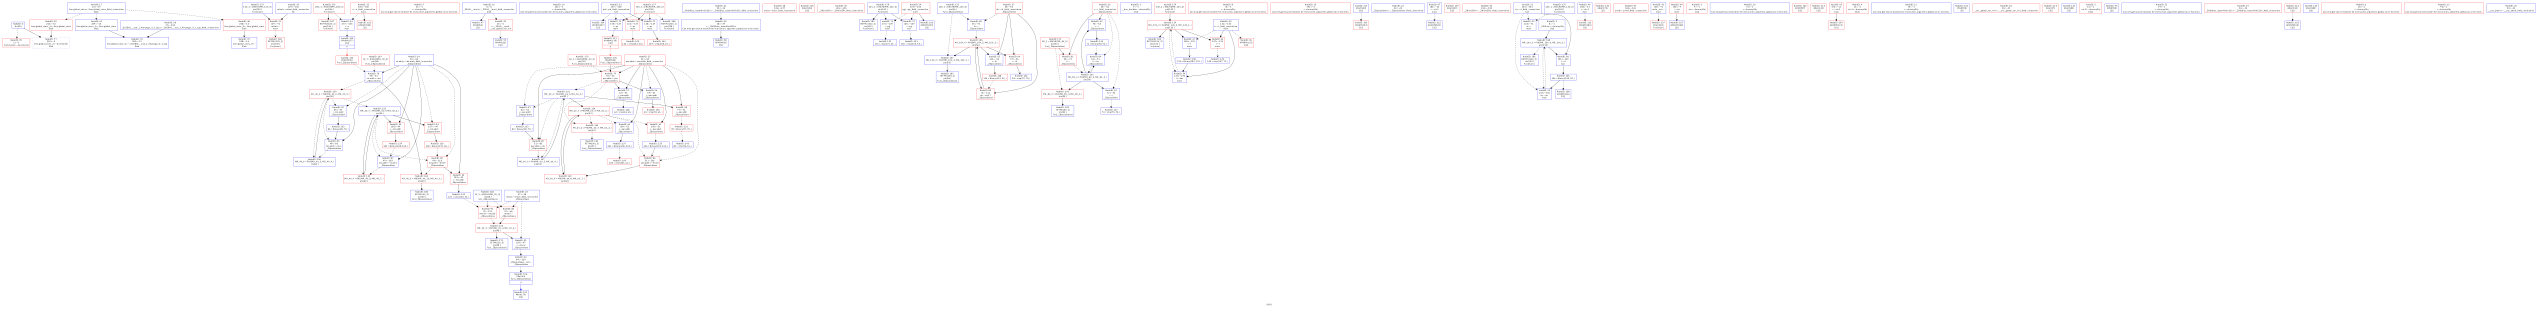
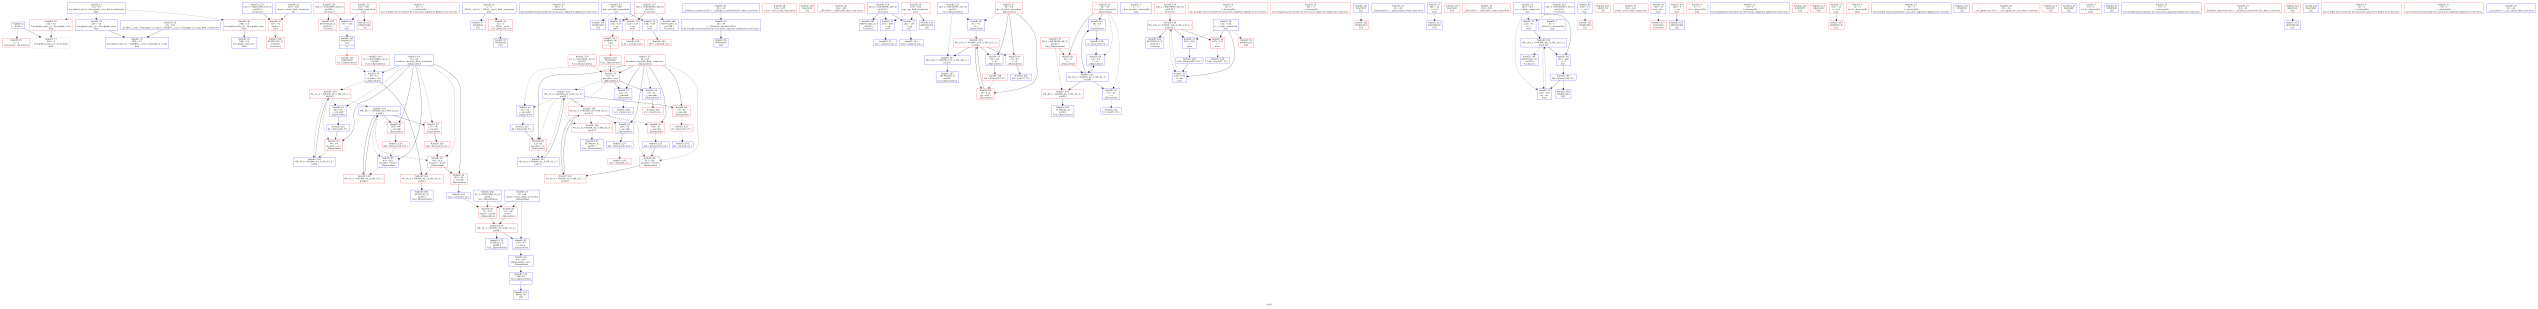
  digraph {
    fontname="IBM Plex Sans"
    label=SVFG
    node [color=blue fontname="IBM Plex Sans" shape=record]
    edge [arrowhead=diamond fontname="IBM Plex Sans" style=dashed]
    n1 [label="{NodeID: 0\nNullPtr}"]
    n2 [color=red label="{NodeID: 39\n2\<--3\ndummyVal\<--dummyVal\n}"]
    n3 [label="{NodeID: 77\n210\<--3\nllvm.global_ctors_2\<--dummyVal\nGlob }" style=dotted]
    n4 [label="{NodeID: 173\n12V_1 = ENCHI(MR_12V_0)\npts\{130 \}\nFun[main]}" style=double]
    n5 [color=red label="{NodeID: 91\n129\<--71\nretval\<--\nmain\n}"]
    n6 [color=red label="{NodeID: 184\nRETMU(12V_2)\npts\{130 \}\nFun[main]}" style=double]
    n7 [color=red label="{NodeID: 90\n47\<--121\nretval\<--cmp20\n_Z8possiblexx\n}"]
    n8 [color=red label="{NodeID: 163\nMR_2V_3 = PHI(MR_2V_4, MR_2V_2, )\npts\{48 \}\n}"]
    n9 [label="{NodeID: 51\n124\<--47\n\<--retval\n_Z8possiblexx\n}"]
    n10 [label="{NodeID: 179\nRETMU(2V_3)\npts\{48 \}\nFun[_Z8possiblexx]}" style=double]
    n11 [label="{NodeID: 42\n44\<--124\n_Z8possiblexx_ret\<--\n_Z8possiblexx\n}"]
    n12 [color=red label="{NodeID: 7\n61\<--1\n\<--dummyObj\nCan only get source location for instruction, argument, global var or function.}"]
    n13 [label="{NodeID: 180\nRETMU(4V_3)\npts\{50 \}\nFun[_Z8possiblexx]}" style=double]
    n14 [label="{NodeID: 97\nAPARM(4)\nCS[]}" style=double]
    n15 [label="{NodeID: 14\n102\<--1\n\<--dummyObj\nCan only get source location for instruction, argument, global var or function.}"]
    n16 [color=red label="{NodeID: 187\nRETMU(18V_1)\npts\{136 \}\nFun[main]}" style=double]
    n17 [label="{NodeID: 104\nAPARM(137)\nCS[]}" style=double]
    n18 [label="{NodeID: 21\n29\<--35\n_ZNSt8ios_base4InitD1Ev\<--_ZNSt8ios_base4InitD1Ev_field_insensitive\n}"]
    n19 [label="{NodeID: 40\n28\<--29\n\<--_ZNSt8ios_base4InitD1Ev\nCan only get source location for instruction, argument, global var or function.}"]
    n20 [label="{NodeID: 98\nAPARM(28)\nCS[]}" style=double]
    n21 [color=red label="{NodeID: 111\nAPARM(178)\nCS[]|{<s0>9}}" style=double]
    n22 [color=red label="{NodeID: 125\nFPARM(46)\nFun[_Z8possiblexx]}" style=double]
    n23 [color=red label="{NodeID: 79\n51\<--46\nper.addr\<--per\n_Z8possiblexx\n}"]
    n24 [label="{NodeID: 56\n59\<--51\n\<--per.addr\n_Z8possiblexx\n}"]
    n25 [label="{NodeID: 57\n63\<--51\n\<--per.addr\n_Z8possiblexx\n}"]
    n26 [color=red label="{NodeID: 165\nMR_6V_3 = PHI(MR_6V_7, MR_6V_2, )\npts\{52 \}\n}"]
    n27 [label="{NodeID: 161\nMR_6V_4 = PHI(MR_6V_6, MR_6V_2, )\npts\{52 \}\n}"]
    n28 [color=red label="{NodeID: 28\n126\<--127\nmain\<--main_field_insensitive\n}"]
    n29 [color=red label="{NodeID: 118\nARet(154)\nCS[]}" style=double]
    n30 [color=red label="{NodeID: 35\n144\<--145\n_ZNSirsERi\<--_ZNSirsERi_field_insensitive\n}"]
    n31 [color=red label="{NodeID: 150\n60 = cmp(59, 61, )\n}"]
    n32 [label="{NodeID: 148\n64 = cmp(63, 65, )\n}"]
    n33 [label="{NodeID: 181\nRETMU(6V_3)\npts\{52 \}\nFun[_Z8possiblexx]}" style=double]
    n34 [color=red label="{NodeID: 82\n51\<--83\nper.addr\<--div\n_Z8possiblexx\n}"]
    n35 [label="{NodeID: 157\nMR_6V_6 = PHI(MR_6V_5, MR_6V_4, )\npts\{52 \}\n}"]
    n36 [color=red label="{NodeID: 154\nMR_6V_7 = PHI(MR_6V_9, MR_6V_4, )\npts\{52 \}\n}"]
    n37 [color=red label="{NodeID: 58\n77\<--51\n\<--per.addr\n_Z8possiblexx\n}"]
    n38 [label="{NodeID: 59\n82\<--51\n\<--per.addr\n_Z8possiblexx\n}"]
    n39 [label="{NodeID: 126\nFRet(44)\nFun[_Z8possiblexx]|{<s0>9}}" style=double]
    n40 [label="{NodeID: 121\nARet(179)\nCS[]}" style=double]
    n41 [label="{NodeID: 132\n86 = Binary(85, 79, )\n}"]
-   n42 [label="{NodeID: 83\n49\<--86\ntot.addr\<--mul\n_Z8possiblexx\n}"]
+   n42 [color=red label="{NodeID: 83\n49\<--86\ntot.addr\<--mul\n_Z8possiblexx\n}"]
    n43 [label="{NodeID: 156\nMR_4V_6 = PHI(MR_4V_5, MR_4V_4, )\npts\{50 \}\n}"]
    n44 [color=red label="{NodeID: 160\nMR_4V_4 = PHI(MR_4V_6, MR_4V_2, )\npts\{50 \}\n}"]
    n45 [label="{NodeID: 49\n209\<--15\nllvm.global_ctors_1\<--llvm.global_ctors\nGlob }"]
    n46 [label="{NodeID: 76\n209\<--17\nllvm.global_ctors_1\<--_GLOBAL__sub_I_Ahyangyi_0_1.cpp\nGlob }"]
    n47 [label="{NodeID: 139\n172 = cmp(171, 61, )\n}"]
    n48 [label="{NodeID: 146\n98 = cmp(97, 75, )\n}"]
    n49 [label="{NodeID: 63\n90\<--53\n\<--i\n_Z8possiblexx\n}"]
    n50 [label="{NodeID: 134\n91 = Binary(90, 92, )\n}"]
    n51 [label="{NodeID: 84\n53\<--91\ni\<--inc\n_Z8possiblexx\n}"]
    n52 [label="{NodeID: 162\nMR_8V_4 = PHI(MR_8V_5, MR_8V_3, )\npts\{54 \}\n}"]
    n53 [label="{NodeID: 153\nMR_4V_7 = PHI(MR_4V_9, MR_4V_4, )\npts\{50 \}\n}"]
    n54 [color=red label="{NodeID: 53\n108\<--49\n\<--tot.addr\n_Z8possiblexx\n}"]
    n55 [color=red label="{NodeID: 54\n117\<--49\n\<--tot.addr\n_Z8possiblexx\n}"]
    n56 [label="{NodeID: 87\n49\<--109\ntot.addr\<--mul14\n_Z8possiblexx\n}"]
    n57 [color=red label="{NodeID: 89\n49\<--118\ntot.addr\<--div19\n_Z8possiblexx\n}"]
    n58 [color=red label="{NodeID: 151\nMR_4V_9 = PHI(MR_4V_8, MR_4V_7, )\npts\{50 \}\n}"]
    n59 [color=red label="{NodeID: 129\n109 = Binary(108, 102, )\n}"]
    n60 [color=red label="{NodeID: 130\n118 = Binary(117, 65, )\n}"]
    n61 [color=red label="{NodeID: 164\nMR_4V_3 = PHI(MR_4V_10, MR_4V_2, )\npts\{50 \}\n}"]
    n62 [color=red label="{NodeID: 55\n120\<--49\n\<--tot.addr\n_Z8possiblexx\n}"]
    n63 [label="{NodeID: 142\n121 = cmp(120, 61, )\n}"]
    n64 [color=red label="{NodeID: 70\n162\<--137\n\<--pd\nmain\n}"]
    n65 [color=red label="{NodeID: 140\n163 = cmp(162, 65, )\n}"]
    n66 [label="{NodeID: 52\n85\<--49\n\<--tot.addr\n_Z8possiblexx\n}"]
    n67 [label="{NodeID: 167\nMR_10V_2 = PHI(MR_10V_4, MR_10V_1, )\npts\{56 \}\n}"]
    n68 [label="{NodeID: 183\nRETMU(10V_2)\npts\{56 \}\nFun[_Z8possiblexx]}" style=double]
    n69 [label="{NodeID: 62\n73\<--53\n\<--i\n_Z8possiblexx\n}"]
    n70 [color=red label="{NodeID: 166\nMR_8V_2 = PHI(MR_8V_4, MR_8V_1, )\npts\{54 \}\n}"]
    n71 [label="{NodeID: 147\n74 = cmp(73, 75, )\n}"]
    n72 [label="{NodeID: 182\nRETMU(8V_2)\npts\{54 \}\nFun[_Z8possiblexx]}" style=double]
    n73 [label="{NodeID: 1\n7\<--1\n__dso_handle\<--dummyObj\nGlob }"]
    n74 [color=red label="{NodeID: 174\n14V_1 = ENCHI(MR_14V_0)\npts\{132 \}\nFun[main]}" style=double]
    n75 [color=red label="{NodeID: 159\nMR_14V_2 = PHI(MR_14V_3, MR_14V_1, )\npts\{132 \}\n}"]
    n76 [color=red label="{NodeID: 66\n147\<--131\n\<--t\nmain\n}"]
    n77 [label="{NodeID: 67\n189\<--131\n\<--t\nmain\n}"]
    n78 [label="{NodeID: 94\n131\<--190\nt\<--dec\nmain\n}"]
    n79 [label="{NodeID: 185\nRETMU(14V_2)\npts\{132 \}\nFun[main]}" style=double]
    n80 [label="{NodeID: 145\n148 = cmp(147, 71, )\n}"]
    n81 [label="{NodeID: 138\n190 = Binary(189, 191, )\n}"]
    n82 [color=red label="{NodeID: 8\n65\<--1\n\<--dummyObj\nCan only get source location for instruction, argument, global var or function.}"]
    n83 [color=red label="{NodeID: 15\n191\<--1\n\<--dummyObj\nCan only get source location for instruction, argument, global var or function.}"]
    n84 [label="{NodeID: 188\nRETMU(20V_1)\npts\{138 \}\nFun[main]}" style=double]
    n85 [color=red label="{NodeID: 105\nAPARM(153)\nCS[]}" style=double]
    n86 [label="{NodeID: 22\n42\<--43\n_Z8possiblexx\<--_Z8possiblexx_field_insensitive\n}"]
    n87 [label="{NodeID: 112\nAPARM(181)\nCS[]}" style=double]
    n88 [label="{NodeID: 29\n129\<--130\nretval\<--retval_field_insensitive\nfor\n}"]
    n89 [color=red label="{NodeID: 119\nARet(159)\nCS[]}" style=double]
    n90 [color=red label="{NodeID: 36\n151\<--152\n_ZNSirsERx\<--_ZNSirsERx_field_insensitive\n}"]
    n91 [color=red label="{NodeID: 43\n26\<--4\n\<--_ZStL8__ioinit\n__cxx_global_var_init\n}"]
    n92 [label="{NodeID: 99\nAPARM(26)\nCS[]}" style=double]
    n93 [label="{NodeID: 133\n83 = Binary(82, 79, )\n}"]
    n94 [color=red label="{NodeID: 50\n210\<--15\nllvm.global_ctors_2\<--llvm.global_ctors\nGlob }"]
    n95 [color=red label="{NodeID: 64\n97\<--55\n\<--i6\n_Z8possiblexx\n}"]
    n96 [label="{NodeID: 60\n100\<--51\n\<--per.addr\n_Z8possiblexx\n}"]
    n97 [color=red label="{NodeID: 61\n105\<--51\n\<--per.addr\n_Z8possiblexx\n}"]
    n98 [color=red label="{NodeID: 86\n51\<--106\nper.addr\<--div13\n_Z8possiblexx\n}"]
    n99 [color=red label="{NodeID: 152\nMR_6V_9 = PHI(MR_6V_8, MR_6V_7, )\npts\{52 \}\n}"]
    n100 [label="{NodeID: 137\n101 = Binary(100, 102, )\n}"]
    n101 [label="{NodeID: 135\n106 = Binary(105, 102, )\n}"]
    n102 [color=red label="{NodeID: 149\n103 = cmp(101, 61, )\n}"]
    n103 [label="{NodeID: 71\n168\<--137\n\<--pd\nmain\n}"]
    n104 [color=red label="{NodeID: 144\n169 = cmp(168, 61, )\n}"]
    n105 [color=red label="{NodeID: 131\n78 = Binary(77, 79, )\n}"]
    n106 [label="{NodeID: 143\n80 = cmp(78, 61, )\n}"]
    n107 [label="{NodeID: 78\n49\<--45\ntot.addr\<--tot\n_Z8possiblexx\n}"]
    n108 [label="{NodeID: 168\n2V_1 = ENCHI(MR_2V_0)\npts\{48 \}\nFun[_Z8possiblexx]}" style=double]
    n109 [color=red label="{NodeID: 80\n47\<--68\nretval\<--\n_Z8possiblexx\n}"]
    n110 [label="{NodeID: 85\n55\<--71\ni6\<--\n_Z8possiblexx\n}"]
    n111 [color=red label="{NodeID: 155\nMR_10V_4 = PHI(MR_10V_5, MR_10V_3, )\npts\{56 \}\n}"]
    n112 [label="{NodeID: 65\n113\<--55\n\<--i6\n_Z8possiblexx\n}"]
    n113 [color=red label="{NodeID: 88\n55\<--114\ni6\<--inc17\n_Z8possiblexx\n}"]
    n114 [color=red label="{NodeID: 128\n114 = Binary(113, 92, )\n}"]
    n115 [label="{NodeID: 2\n8\<--1\n_ZSt3cin\<--dummyObj\nGlob }"]
    n116 [label="{NodeID: 175\n16V_1 = ENCHI(MR_16V_0)\npts\{134 \}\nFun[main]}" style=double]
    n117 [label="{NodeID: 92\n133\<--71\nct\<--\nmain\n}"]
    n118 [label="{NodeID: 158\nMR_16V_3 = PHI(MR_16V_4, MR_16V_2, )\npts\{134 \}\n}"]
    n119 [label="{NodeID: 93\n133\<--156\nct\<--inc\nmain\n}"]
    n120 [label="{NodeID: 68\n155\<--133\n\<--ct\nmain\n}"]
    n121 [label="{NodeID: 186\nRETMU(16V_3)\npts\{134 \}\nFun[main]}" style=double]
    n122 [label="{NodeID: 136\n156 = Binary(155, 92, )\n}"]
    n123 [label="{NodeID: 16\n4\<--6\n_ZStL8__ioinit\<--_ZStL8__ioinit_field_insensitive\nGlob }"]
    n124 [label="{NodeID: 189\nRETMU(22V_1)\npts\{140 \}\nFun[main]}" style=double]
    n125 [label="{NodeID: 106\nAPARM(139)\nCS[]}" style=double]
    n126 [label="{NodeID: 23\n47\<--48\nretval\<--retval_field_insensitive\n_Z8possiblexx\n}"]
    n127 [color=red label="{NodeID: 113\nAPARM(184)\nCS[]}" style=double]
    n128 [label="{NodeID: 30\n131\<--132\nt\<--t_field_insensitive\nmain\n}"]
    n129 [color=red label="{NodeID: 96\nAPARM(131)\nCS[]}" style=double]
    n130 [color=red label="{NodeID: 120\nARet(175)\nCS[]}" style=double]
    n131 [color=red label="{NodeID: 37\n160\<--161\nprintf\<--printf_field_insensitive\n}"]
    n132 [color=red label="{NodeID: 127\nFRet(128)\nFun[main]}" style=double]
    n133 [color=red label="{NodeID: 44\n158\<--9\n\<--.str\nmain\n}"]
    n134 [label="{NodeID: 107\nAPARM(158)\nCS[]}" style=double]
    n135 [label="{NodeID: 141\n166 = cmp(165, 65, )\n}"]
    n136 [label="{NodeID: 72\n178\<--137\n\<--pd\nmain\n}"]
    n137 [color=red label="{NodeID: 169\n4V_1 = ENCHI(MR_4V_0)\npts\{50 \}\nFun[_Z8possiblexx]}" style=double]
    n138 [color=red label="{NodeID: 3\n9\<--1\n.str\<--dummyObj\nGlob }"]
    n139 [color=red label="{NodeID: 176\n18V_1 = ENCHI(MR_18V_0)\npts\{136 \}\nFun[main]}" style=double]
    n140 [label="{NodeID: 69\n177\<--135\n\<--n\nmain\n}"]
    n141 [label="{NodeID: 110\nAPARM(177)\nCS[]|{<s0>9}}" style=double]
    n142 [color=red label="{NodeID: 124\nFPARM(45)\nFun[_Z8possiblexx]}" style=double]
    n143 [label="{NodeID: 10\n71\<--1\n\<--dummyObj\nCan only get source location for instruction, argument, global var or function.}"]
    n144 [color=red label="{NodeID: 100\nAPARM(7)\nCS[]}" style=double]
    n145 [label="{NodeID: 17\n15\<--19\nllvm.global_ctors\<--llvm.global_ctors_field_insensitive\nGlob }"]
    n146 [color=red label="{NodeID: 48\n208\<--15\nllvm.global_ctors_0\<--llvm.global_ctors\nGlob }"]
    n147 [label="{NodeID: 75\n208\<--16\nllvm.global_ctors_0\<--\nGlob }"]
    n148 [label="{NodeID: 24\n49\<--50\ntot.addr\<--tot.addr_field_insensitive\n_Z8possiblexx\n}"]
    n149 [color=red label="{NodeID: 114\nARet(143)\nCS[]}" style=double]
    n150 [label="{NodeID: 31\n133\<--134\nct\<--ct_field_insensitive\nmain\n}"]
    n151 [label="{NodeID: 108\nAPARM(156)\nCS[]}" style=double]
    n152 [label="{NodeID: 38\n17\<--204\n_GLOBAL__sub_I_Ahyangyi_0_1.cpp\<--_GLOBAL__sub_I_Ahyangyi_0_1.cpp_field_insensitive\n}"]
    n153 [color=red label="{NodeID: 45\n174\<--11\n\<--.str.1\nmain\n}"]
    n154 [color=red label="{NodeID: 109\nAPARM(174)\nCS[]}" style=double]
    n155 [label="{NodeID: 73\n165\<--139\n\<--pg\nmain\n}"]
    n156 [color=red label="{NodeID: 170\n6V_1 = ENCHI(MR_6V_0)\npts\{52 \}\nFun[_Z8possiblexx]}" style=double]
    n157 [color=red label="{NodeID: 4\n11\<--1\n.str.1\<--dummyObj\nGlob }"]
    n158 [color=red label="{NodeID: 177\n20V_1 = ENCHI(MR_20V_0)\npts\{138 \}\nFun[main]}" style=double]
    n159 [label="{NodeID: 11\n75\<--1\n\<--dummyObj\nCan only get source location for instruction, argument, global var or function.}"]
    n160 [label="{NodeID: 101\nAPARM(8)\nCS[]}" style=double]
    n161 [color=red label="{NodeID: 18\n20\<--21\n__cxx_global_var_init\<--__cxx_global_var_init_field_insensitive\n}"]
    n162 [color=red label="{NodeID: 25\n51\<--52\nper.addr\<--per.addr_field_insensitive\n_Z8possiblexx\n}"]
    n163 [color=red label="{NodeID: 115\nARet(27)\nCS[]}" style=double]
    n164 [color=red label="{NodeID: 32\n135\<--136\nn\<--n_field_insensitive\nmain\n}"]
    n165 [color=red label="{NodeID: 102\nAPARM(135)\nCS[]}" style=double]
    n166 [label="{NodeID: 122\nARet(182)\nCS[]}" style=double]
    n167 [label="{NodeID: 46\n184\<--11\n\<--.str.1\nmain\n}"]
    n168 [label="{NodeID: 74\n171\<--139\n\<--pg\nmain\n}"]
    n169 [color=red label="{NodeID: 81\n53\<--71\ni\<--\n_Z8possiblexx\n}"]
    n170 [color=red label="{NodeID: 171\n8V_1 = ENCHI(MR_8V_0)\npts\{54 \}\nFun[_Z8possiblexx]}" style=double]
    n171 [color=red label="{NodeID: 5\n13\<--1\n.str.2\<--dummyObj\nGlob }"]
    n172 [label="{NodeID: 178\n22V_1 = ENCHI(MR_22V_0)\npts\{140 \}\nFun[main]}" style=double]
    n173 [label="{NodeID: 95\nAPARM(8)\nCS[]}" style=double]
    n174 [label="{NodeID: 12\n79\<--1\n\<--dummyObj\nCan only get source location for instruction, argument, global var or function.}"]
    n175 [color=red label="{NodeID: 19\n24\<--25\n_ZNSt8ios_base4InitC1Ev\<--_ZNSt8ios_base4InitC1Ev_field_insensitive\n}"]
    n176 [color=red label="{NodeID: 26\n53\<--54\ni\<--i_field_insensitive\n_Z8possiblexx\n}"]
    n177 [color=red label="{NodeID: 116\nARet(150)\nCS[]}" style=double]
    n178 [label="{NodeID: 103\nAPARM(150)\nCS[]}" style=double]
    n179 [label="{NodeID: 33\n137\<--138\npd\<--pd_field_insensitive\nmain\n}"]
    n180 [label="{NodeID: 123\nARet(185)\nCS[]}" style=double]
    n181 [label="{NodeID: 47\n181\<--13\n\<--.str.2\nmain\n}"]
    n182 [label="{NodeID: 172\n10V_1 = ENCHI(MR_10V_0)\npts\{56 \}\nFun[_Z8possiblexx]}" style=double]
    n183 [color=red label="{NodeID: 6\n16\<--1\n\<--dummyObj\nCan only get source location for instruction, argument, global var or function.}"]
    n184 [color=red label="{NodeID: 13\n92\<--1\n\<--dummyObj\nCan only get source location for instruction, argument, global var or function.}"]
    n185 [label="{NodeID: 20\n30\<--31\n__cxa_atexit\<--__cxa_atexit_field_insensitive\n}"]
    n186 [color=red label="{NodeID: 27\n55\<--56\ni6\<--i6_field_insensitive\n_Z8possiblexx\n}"]
    n187 [label="{NodeID: 117\nARet(153)\nCS[]}" style=double]
    n188 [color=red label="{NodeID: 34\n139\<--140\npg\<--pg_field_insensitive\nmain\n}"]
    n189 [label="{NodeID: 41\n128\<--71\nmain_ret\<--\nmain\n}"]
    n1 -> n2 [arrowhead=vee]
    n1 -> n3 [style=solid]
    n4 -> n5 [style=solid]
    n5 -> n6 [arrowhead=vee]
    n7 -> n8 [arrowhead=vee]
    n8 -> n9 [arrowhead=vee style=solid]
    n8 -> n10 [style=solid]
    n9 -> n11
    n11 -> n39
    n18 -> n19 [arrowhead=vee]
    n19 -> n20 [style=solid]
    n21 -> n22 [arrowhead=vee color=red tailport=s0]
    n22 -> n23 [style=solid]
    n23 -> n24 [arrowhead=vee style=solid]
    n23 -> n25 [style=solid]
    n23 -> n26 [arrowhead=vee]
    n23 -> n27
    n24 -> n31 [arrowhead=vee style=solid]
    n25 -> n32
    n26 -> n33 [arrowhead=vee]
    n27 -> n34 [arrowhead=vee]
    n27 -> n35 [arrowhead=vee]
    n27 -> n36 [style=solid]
    n27 -> n37 [arrowhead=vee style=solid]
    n27 -> n38 [arrowhead=vee]
    n34 -> n35 [arrowhead=vee]
    n35 -> n27 [arrowhead=vee style=solid]
    n36 -> n26 [arrowhead=vee]
    n36 -> n96
    n36 -> n97
    n36 -> n98 [arrowhead=vee]
    n36 -> n99 [style=solid]
    n37 -> n105
    n38 -> n93 [arrowhead=vee]
    n39 -> n40 [color=blue style=solid tailport=s0]
    n41 -> n42 [arrowhead=vee style=solid]
    n42 -> n43 [arrowhead=vee]
    n43 -> n44 [arrowhead=vee style=solid]
    n44 -> n42 [arrowhead=vee]
    n44 -> n43 [arrowhead=vee]
    n44 -> n53 [arrowhead=vee]
    n44 -> n66
    n45 -> n46 [style=solid]
    n49 -> n50 [style=solid]
    n50 -> n51
    n51 -> n52
    n52 -> n49 [style=solid]
    n52 -> n51 [style=solid]
    n52 -> n69 [arrowhead=vee style=solid]
    n52 -> n70 [arrowhead=vee style=solid]
    n53 -> n54 [arrowhead=vee style=solid]
    n53 -> n55 [style=solid]
    n53 -> n56 [arrowhead=vee]
    n53 -> n57 [arrowhead=vee]
    n53 -> n58 [arrowhead=vee style=solid]
    n54 -> n59 [style=solid]
    n55 -> n60 [arrowhead=vee style=solid]
    n56 -> n58
    n57 -> n61 [arrowhead=vee]
    n57 -> n62 [arrowhead=vee style=solid]
    n58 -> n53 [style=solid]
    n59 -> n56 [arrowhead=vee]
    n60 -> n57
    n61 -> n13 [style=solid]
    n62 -> n63 [arrowhead=vee style=solid]
    n63 -> n7
    n64 -> n65 [arrowhead=vee]
    n66 -> n41 [style=solid]
    n67 -> n68 [arrowhead=vee style=solid]
    n69 -> n71 [arrowhead=vee]
    n70 -> n72 [style=solid]
    n74 -> n75 [style=solid]
    n75 -> n76 [style=solid]
    n75 -> n77 [style=solid]
    n75 -> n78
    n75 -> n79 [style=solid]
    n76 -> n80 [arrowhead=vee]
    n77 -> n81 [arrowhead=vee style=solid]
    n78 -> n75 [arrowhead=vee]
    n81 -> n78 [style=solid]
    n88 -> n5 [style=solid]
    n91 -> n92 [arrowhead=vee]
    n93 -> n34 [arrowhead=vee style=solid]
    n94 -> n3 [style=solid]
    n95 -> n48 [arrowhead=vee style=solid]
    n96 -> n100 [style=solid]
    n97 -> n101
    n98 -> n99 [style=solid]
    n99 -> n36 [arrowhead=vee style=solid]
    n100 -> n102 [arrowhead=vee]
    n101 -> n98 [arrowhead=vee style=solid]
    n103 -> n104 [arrowhead=vee style=solid]
    n105 -> n106
    n107 -> n44
    n107 -> n61 [style=solid]
    n108 -> n7 [arrowhead=vee style=solid]
    n108 -> n109
    n109 -> n8 [style=solid]
    n110 -> n111 [arrowhead=vee]
    n111 -> n67 [style=solid]
    n111 -> n95 [style=solid]
    n111 -> n112 [style=solid]
    n111 -> n113 [arrowhead=vee style=solid]
    n112 -> n114 [arrowhead=vee style=solid]
    n113 -> n111 [arrowhead=vee style=solid]
    n114 -> n113 [arrowhead=vee]
    n116 -> n117 [arrowhead=vee]
-   n115 -> n118 [style=solid]
+   n117 -> n118 [style=solid]
    n118 -> n119 [arrowhead=vee]
    n118 -> n120 [style=solid]
    n118 -> n121 [arrowhead=vee]
    n119 -> n118 [arrowhead=vee]
    n120 -> n122 [style=solid]
    n122 -> n119 [arrowhead=vee style=solid]
    n122 -> n151
    n123 -> n14 [style=solid]
    n123 -> n91
    n126 -> n7
    n126 -> n9 [arrowhead=vee]
    n126 -> n109
    n128 -> n76 [style=solid]
    n128 -> n77 [arrowhead=vee]
    n128 -> n78 [style=solid]
    n128 -> n129 [arrowhead=vee]
    n133 -> n134 [arrowhead=vee style=solid]
    n136 -> n21 [arrowhead=vee]
    n137 -> n107 [arrowhead=vee]
    n139 -> n16 [style=solid]
    n139 -> n140 [arrowhead=vee]
    n140 -> n141 [arrowhead=vee]
    n141 -> n142 [arrowhead=vee color=red style=solid tailport=s0]
    n142 -> n107 [arrowhead=vee]
    n145 -> n45 [arrowhead=vee]
    n145 -> n94 [arrowhead=vee]
    n145 -> n146
    n146 -> n147 [arrowhead=vee style=solid]
    n148 -> n42 [style=solid]
    n148 -> n54 [style=solid]
    n148 -> n55
    n148 -> n56 [style=solid]
    n148 -> n57
    n148 -> n62 [style=solid]
    n148 -> n66
    n148 -> n107 [arrowhead=vee style=solid]
    n150 -> n117 [arrowhead=vee]
    n150 -> n119 [arrowhead=vee]
    n150 -> n120 [arrowhead=vee style=solid]
    n152 -> n46 [style=solid]
    n153 -> n154 [style=solid]
    n155 -> n135
    n156 -> n23 [arrowhead=vee]
    n158 -> n64 [style=solid]
    n158 -> n84 [arrowhead=vee]
-   n158 -> n103 [arrowhead=vee style=solid]
    n158 -> n136
    n162 -> n23 [style=solid]
    n162 -> n24 [arrowhead=vee]
    n162 -> n25 [style=solid]
    n162 -> n34 [arrowhead=vee style=solid]
    n162 -> n37 [arrowhead=vee style=solid]
    n162 -> n38
    n162 -> n96 [arrowhead=vee style=solid]
    n162 -> n97 [style=solid]
    n162 -> n98 [arrowhead=vee]
    n164 -> n140
    n164 -> n165 [style=solid]
    n167 -> n127 [arrowhead=vee]
    n168 -> n47
    n169 -> n52
    n170 -> n70
    n170 -> n169 [arrowhead=vee style=solid]
    n172 -> n124 [style=solid]
    n172 -> n155 [arrowhead=vee style=solid]
    n172 -> n168
    n176 -> n49 [arrowhead=vee style=solid]
    n176 -> n51 [arrowhead=vee]
    n176 -> n69
    n176 -> n169 [arrowhead=vee style=solid]
    n177 -> n178
    n179 -> n17
    n179 -> n64 [arrowhead=vee]
    n179 -> n103 [arrowhead=vee style=solid]
    n179 -> n136
    n181 -> n87 [arrowhead=vee]
    n182 -> n67
    n182 -> n110
    n186 -> n95 [arrowhead=vee style=solid]
    n186 -> n110
    n186 -> n112 [style=solid]
    n186 -> n113 [arrowhead=vee style=solid]
    n187 -> n85
    n188 -> n125 [arrowhead=vee style=solid]
    n188 -> n155
    n188 -> n168
    n189 -> n132
  }
